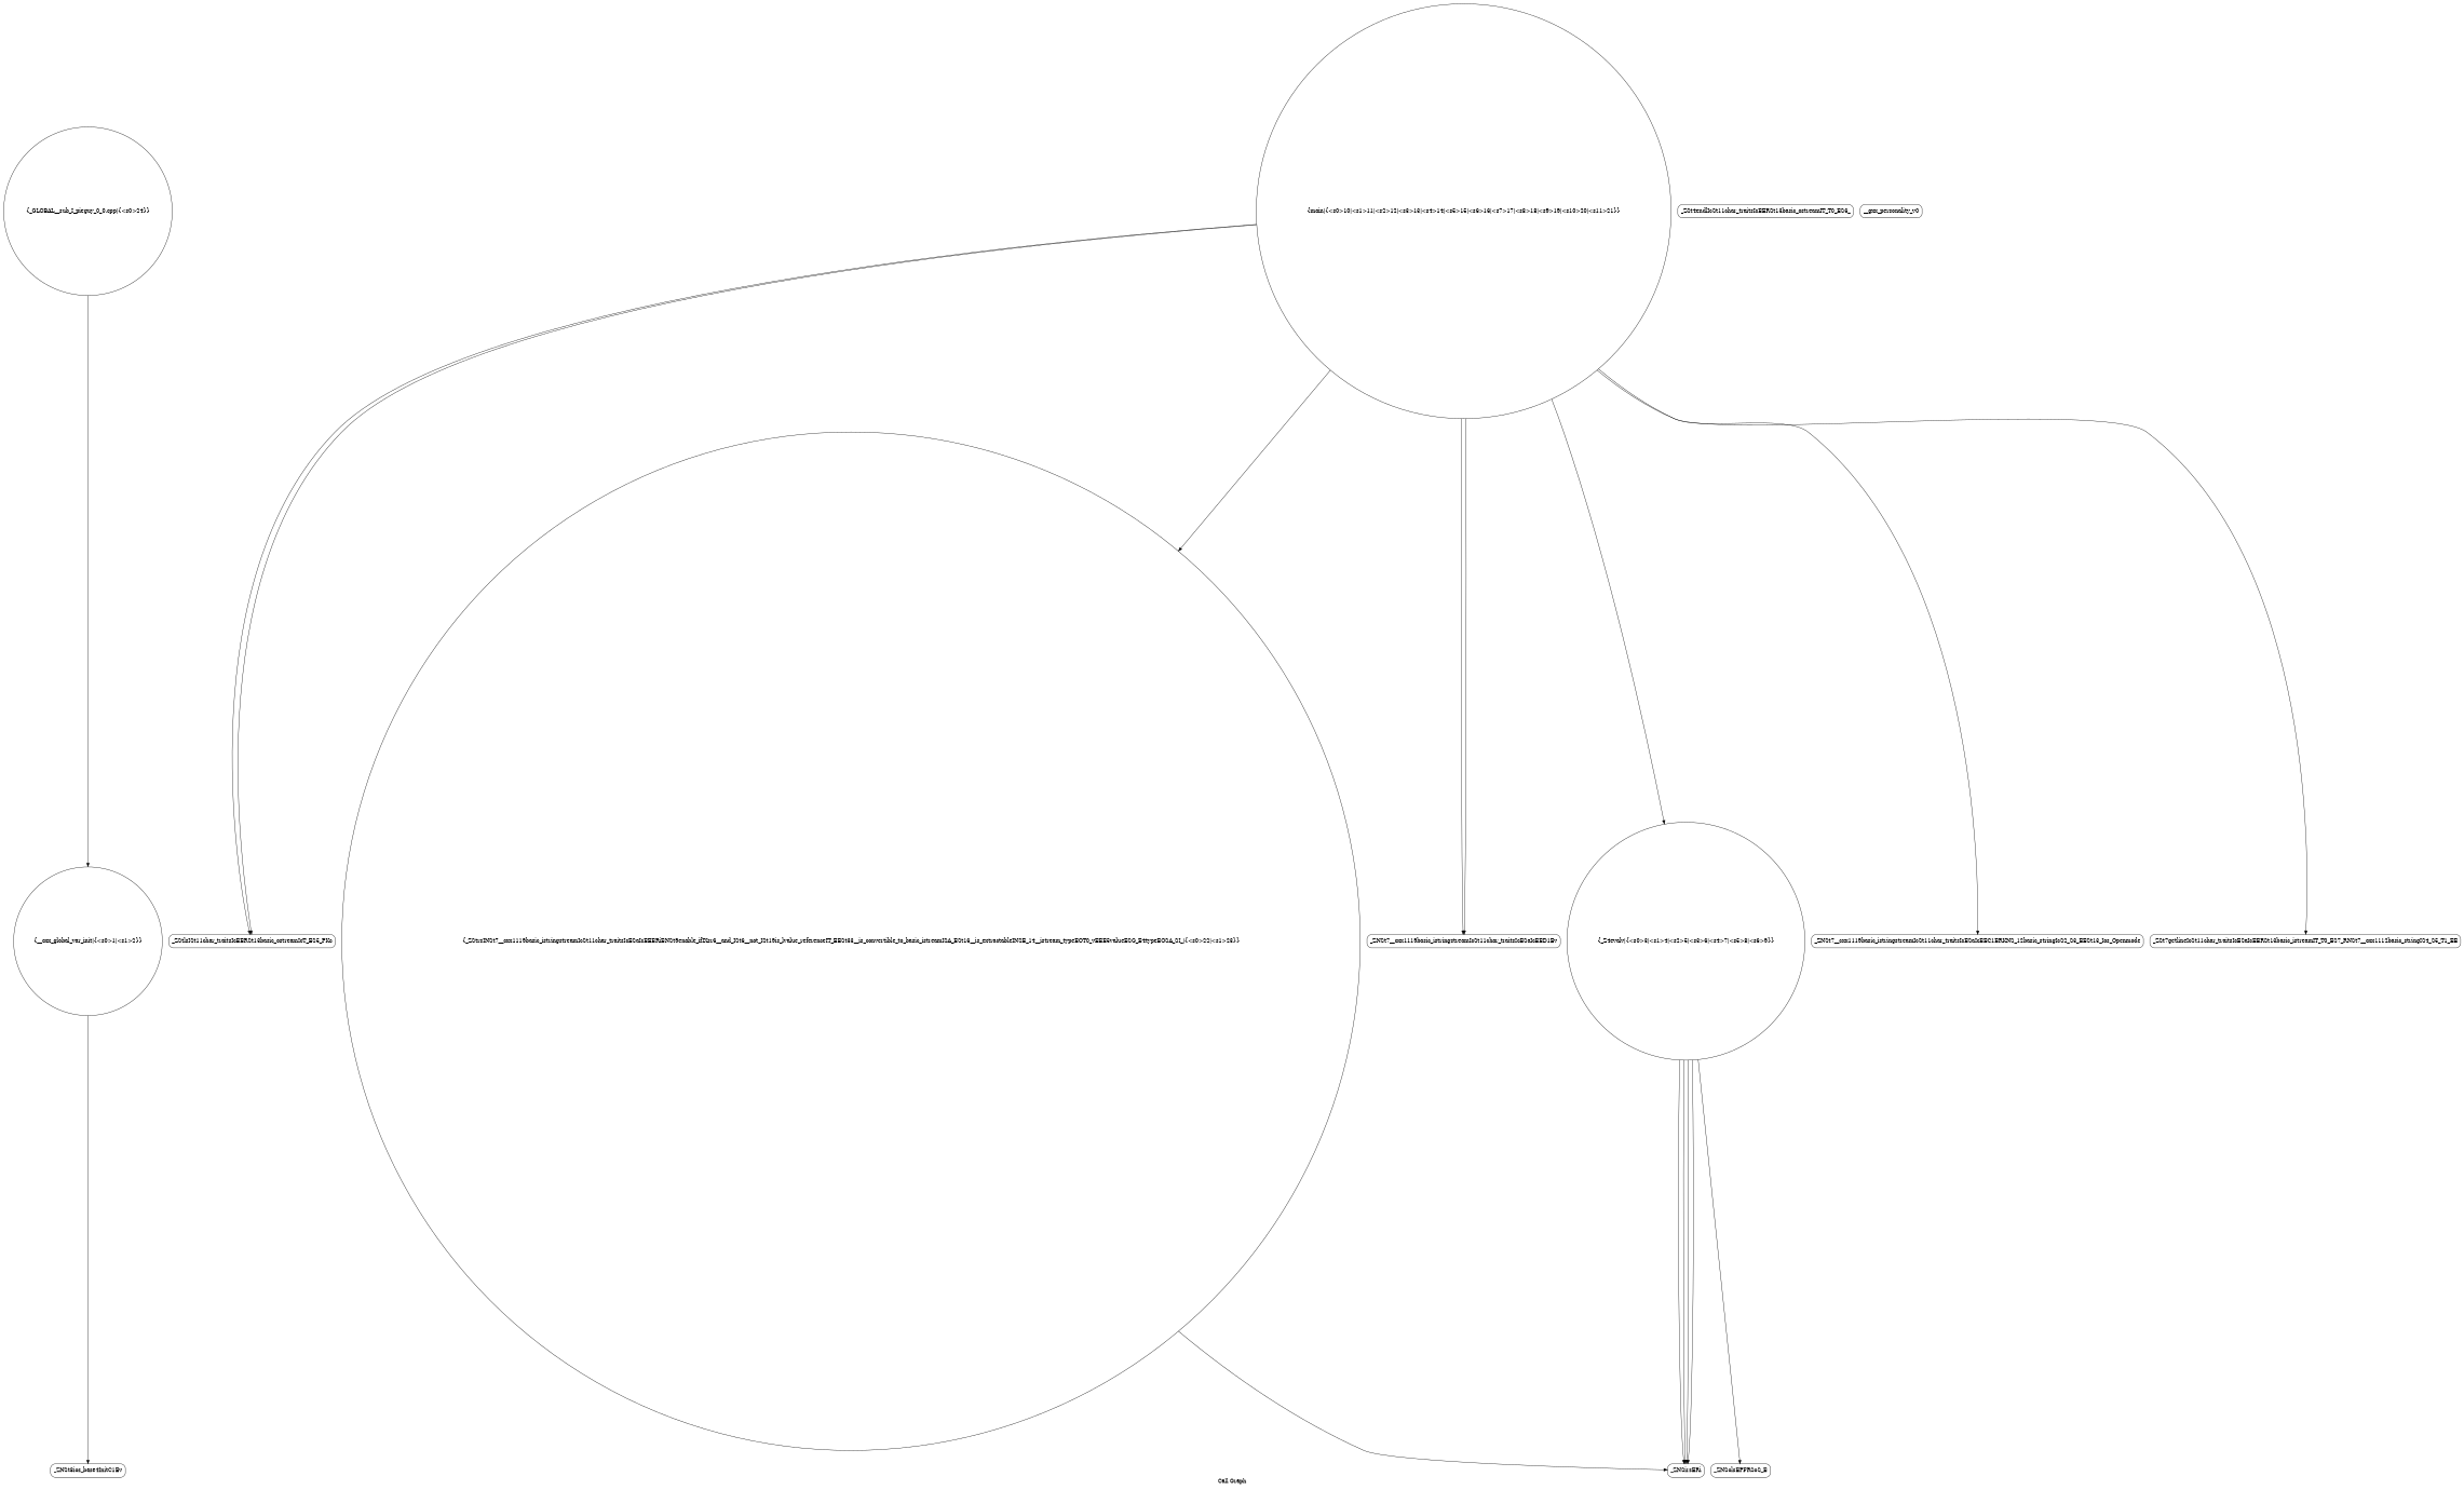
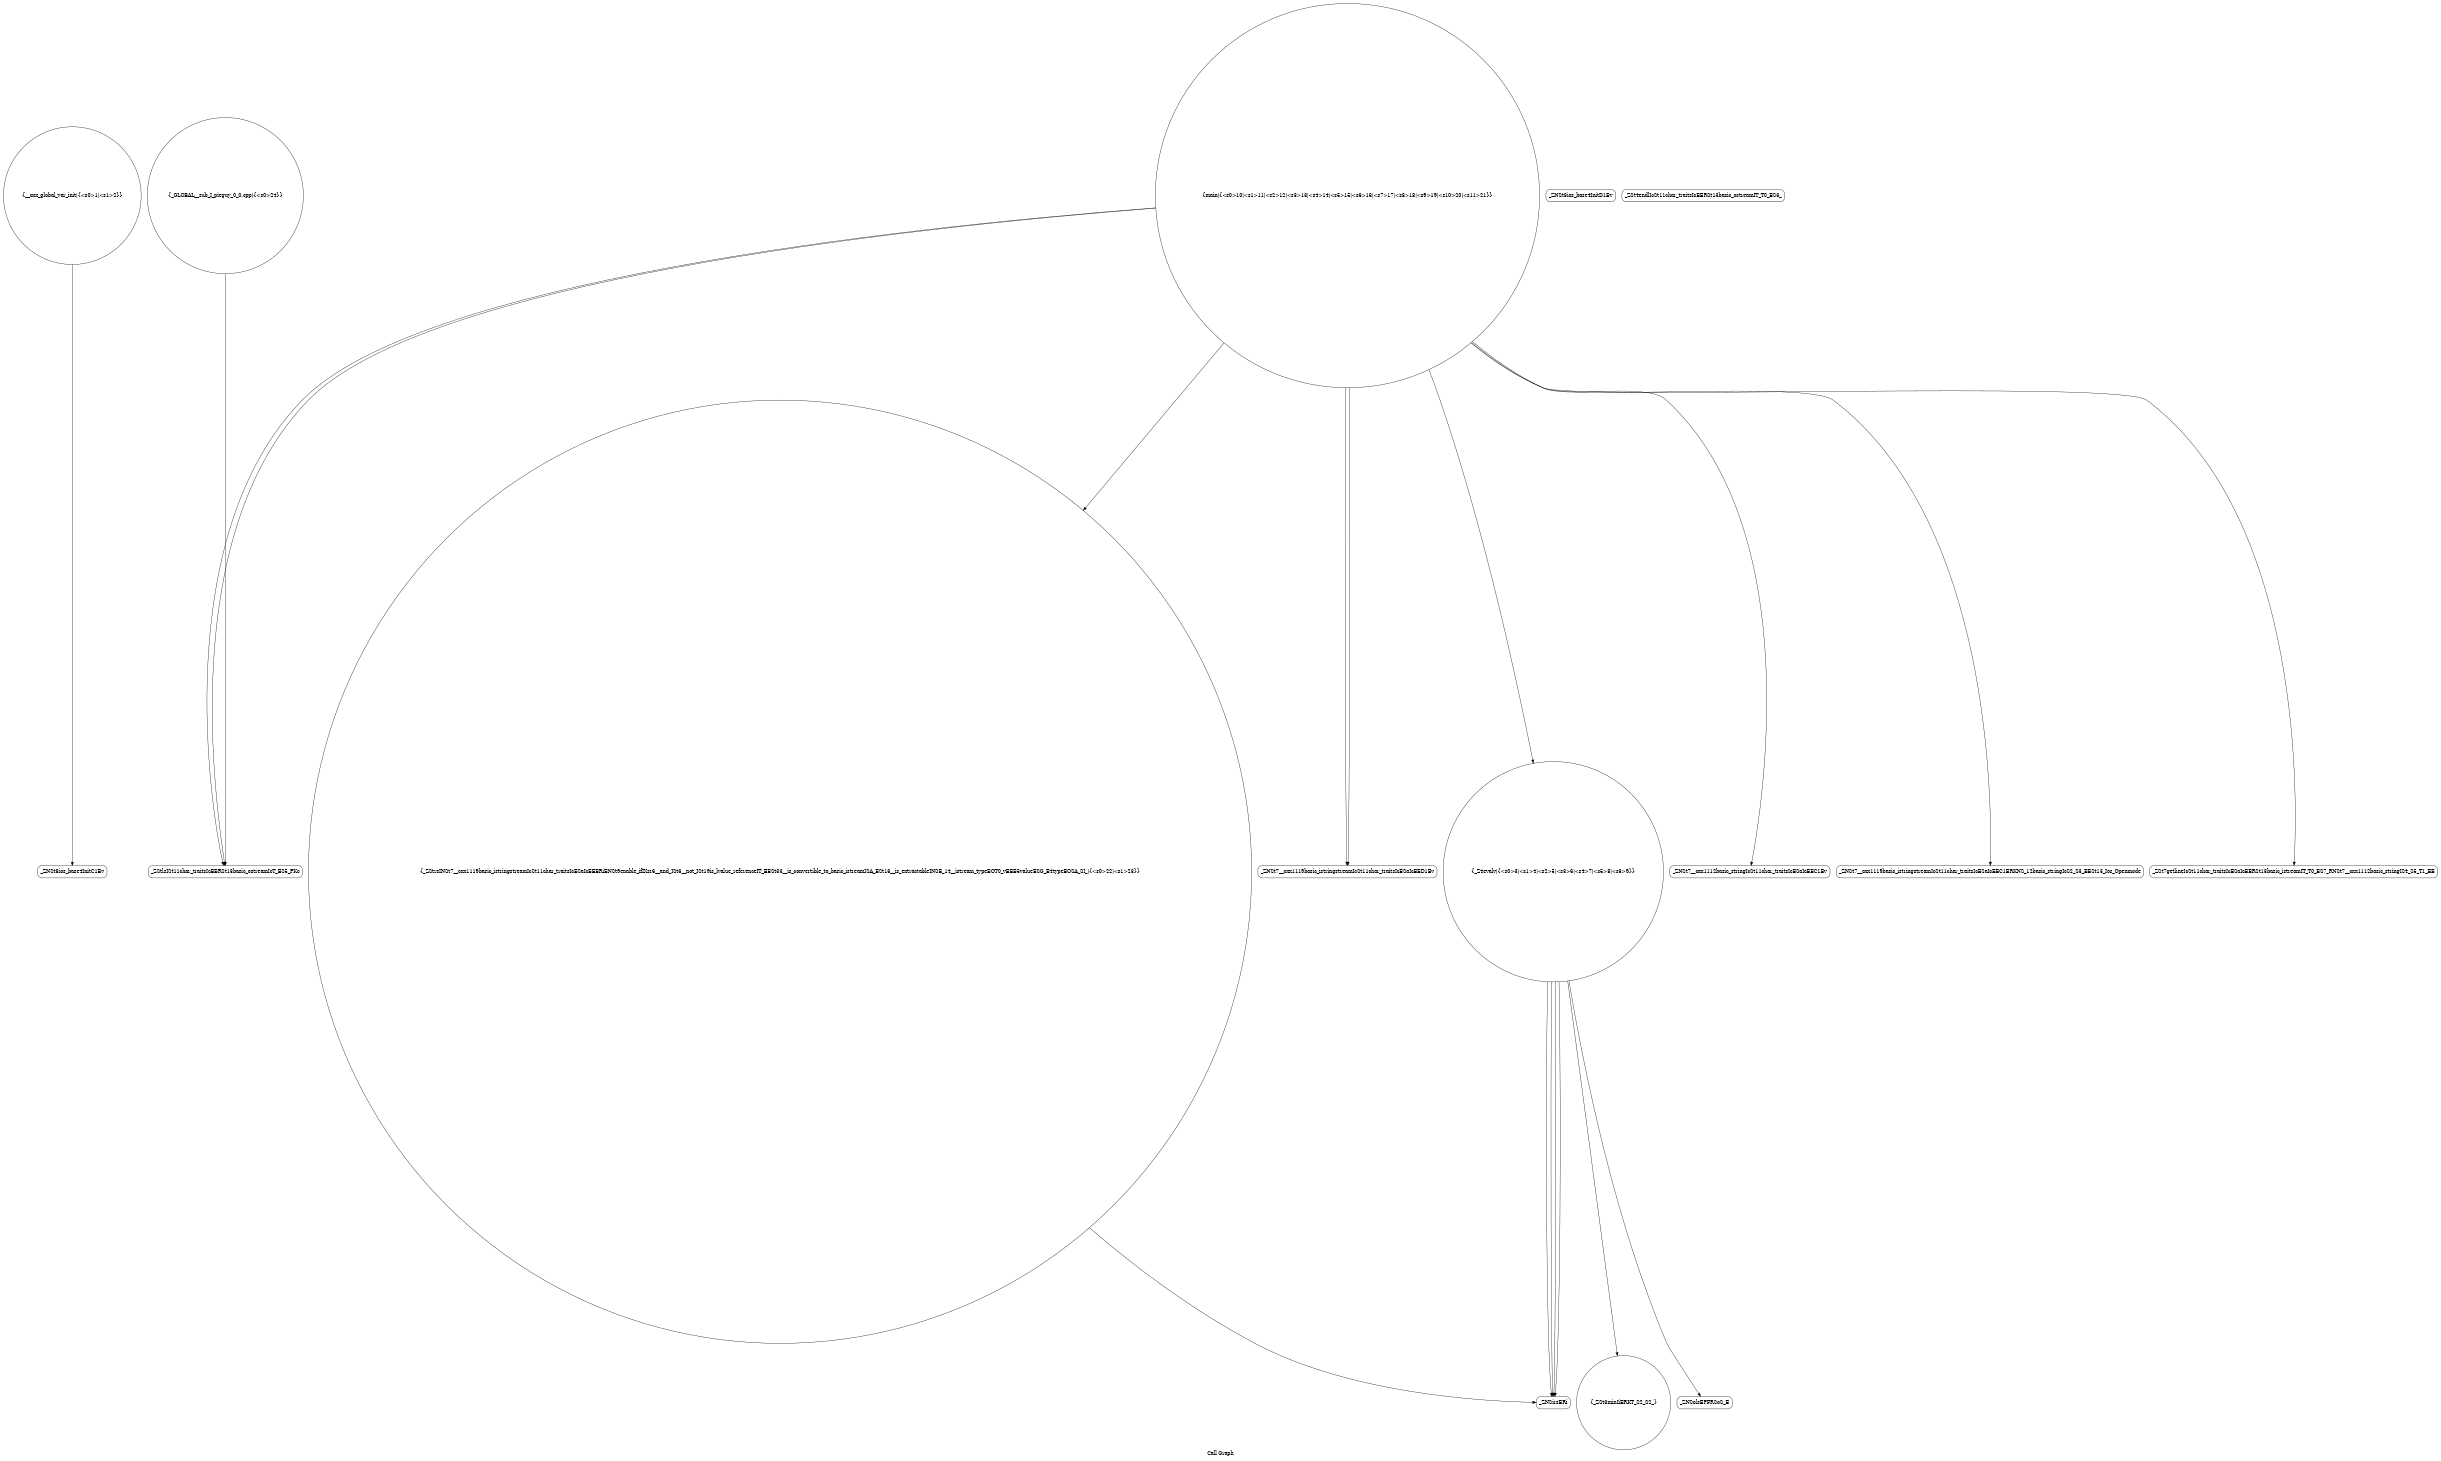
  digraph {
    label="Call Graph"
    node [shape=Mrecord]
    edge [color=black tailport=s0]
    n1 [label="{__cxx_global_var_init|{<s0>1|<s1>2}}" shape=circle]
    n2 [label="{_ZNSt8ios_base4InitC1Ev}"]
    n3 [label="{_ZStlsISt11char_traitsIcEERSt13basic_ostreamIcT_ES5_PKc}"]
    n4 [label="{_ZStrsINSt7__cxx1119basic_istringstreamIcSt11char_traitsIcESaIcEEERiENSt9enable_ifIXsr6__and_ISt6__not_ISt19is_lvalue_referenceIT_EESt33__is_convertible_to_basic_istreamISA_ESt16__is_extractableINSE_14__istream_typeEOT0_vEEE5valueESG_E4typeEOSA_SI_|{<s0>22|<s1>23}}" shape=circle]
    n5 [label="{_ZNSirsERi}"]
+   n6 [label="{_ZNSt8ios_base4InitD1Ev}"]
    n7 [label="{_ZSt4endlIcSt11char_traitsIcEERSt13basic_ostreamIT_T0_ES6_}"]
    n8 [label="{_ZNSt7__cxx1119basic_istringstreamIcSt11char_traitsIcESaIcEED1Ev}"]
    n9 [label="{_Z4evalv|{<s0>3|<s1>4|<s2>5|<s3>6|<s4>7|<s5>8|<s6>9}}" shape=circle]
+   n10 [label="{_ZSt3minIiERKT_S2_S2_}" shape=circle]
    n11 [label="{_ZNSolsEPFRSoS_E}"]
-   n13 [label="{__gxx_personality_v0}"]
+   n12 [label="{_ZNSt7__cxx1112basic_stringIcSt11char_traitsIcESaIcEEC1Ev}"]
    n14 [label="{_GLOBAL__sub_I_pieguy_0_0.cpp|{<s0>24}}" shape=circle]
    n15 [label="{_ZNSt7__cxx1119basic_istringstreamIcSt11char_traitsIcESaIcEEC1ERKNS_12basic_stringIcS2_S3_EESt13_Ios_Openmode}"]
    n16 [label="{main|{<s0>10|<s1>11|<s2>12|<s3>13|<s4>14|<s5>15|<s6>16|<s7>17|<s8>18|<s9>19|<s10>20|<s11>21}}" shape=circle]
    n17 [label="{_ZSt7getlineIcSt11char_traitsIcESaIcEERSt13basic_istreamIT_T0_ES7_RNSt7__cxx1112basic_stringIS4_S5_T1_EE}"]
    n1 -> n2
    n4 -> n5 [tailport=s1]
    n9 -> n5
    n9 -> n5 [tailport=s1]
    n9 -> n5 [tailport=s2]
    n9 -> n5 [tailport=s3]
+   n9 -> n10 [tailport=s4]
    n9 -> n11 [tailport=s6]
-   n14 -> n1
+   n14 -> n3
    n16 -> n3 [tailport=s5]
    n16 -> n3 [tailport=s7]
    n16 -> n4 [tailport=s3]
    n16 -> n8 [tailport=s4]
    n16 -> n8 [tailport=s9]
    n16 -> n9 [tailport=s8]
+   n16 -> n12
    n16 -> n15 [tailport=s2]
    n16 -> n17 [tailport=s1]
  }
